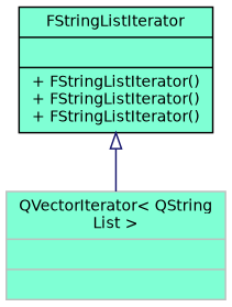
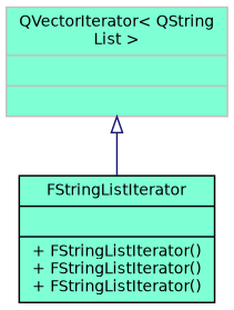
  digraph {
    node [fillcolor=aquamarine fontname=Helvetica fontsize=10 shape=record style=filled]
    n1 [color=black fontcolor=black height=0.2 label="{FStringListIterator\n||+ FStringListIterator()\l+ FStringListIterator()\l+ FStringListIterator()\l}" width=0.4]
    n2 [color=grey75 height=0.2 label="{QVectorIterator\< QString\lList \>\n||}" width=0.4]
-   n1 -> n2 [arrowtail=onormal color=midnightblue dir=back fontname=Helvetica fontsize=10 labelfontname=Helvetica labelfontsize=10 style=solid]
+   n2 -> n1 [arrowtail=onormal color=midnightblue dir=back fontname=Helvetica fontsize=10 labelfontname=Helvetica labelfontsize=10 style=solid]
  }
